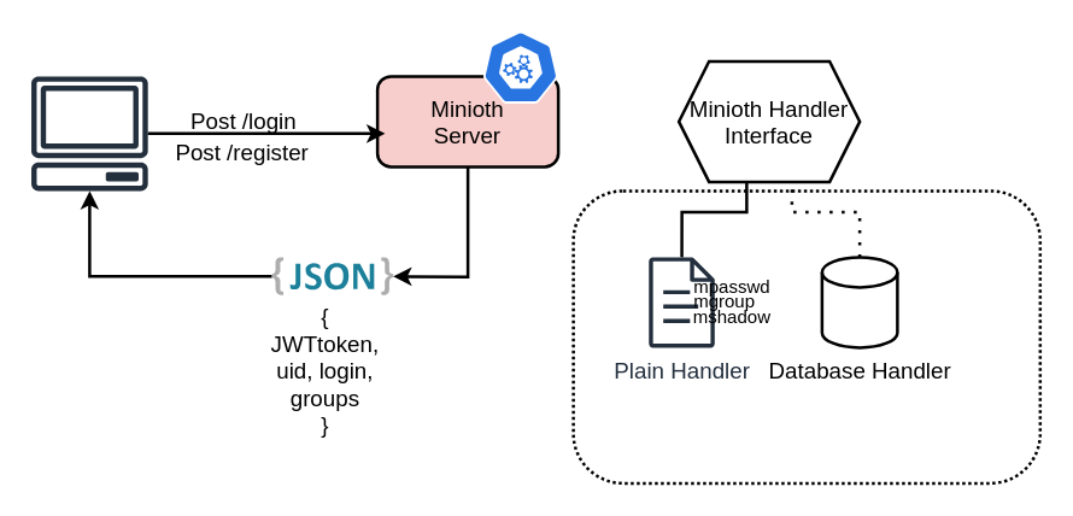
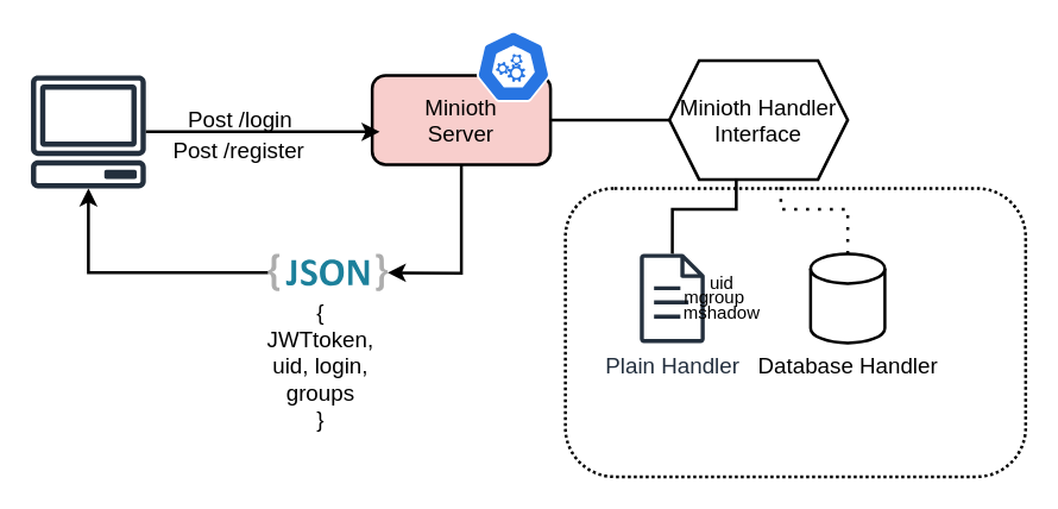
  <mxCell id="0" />
  <mxCell id="1" parent="0" />
  <mxCell id="2" value="" style="rounded=1;arcSize=17;dashed=1;fillColor=none;gradientColor=none;dashPattern=1 1;strokeWidth=2;fontSize=15;" vertex="1" parent="1"><mxGeometry x="380" y="126" width="309.75" height="194" as="geometry" /></mxCell>
  <mxCell id="3" value="" style="sketch=0;outlineConnect=0;fontColor=#232F3E;gradientColor=none;fillColor=#232F3D;strokeColor=none;dashed=0;verticalLabelPosition=bottom;verticalAlign=top;align=center;html=1;fontSize=15;fontStyle=0;aspect=fixed;pointerEvents=1;shape=mxgraph.aws4.client;" vertex="1" parent="1"><mxGeometry x="20" y="50" width="78" height="76" as="geometry" /></mxCell>
  <mxCell id="4" value="Minioth&lt;br&gt;Server" style="rounded=1;whiteSpace=wrap;html=1;fontSize=15;strokeWidth=2;fillColor=#f8cecc;" vertex="1" parent="1"><mxGeometry x="250" y="50" width="120" height="60" as="geometry" /></mxCell>
  <mxCell id="5" value="" style="aspect=fixed;sketch=0;html=1;dashed=0;whitespace=wrap;verticalLabelPosition=bottom;verticalAlign=top;fillColor=#2875E2;strokeColor=#ffffff;points=[[0.005,0.63,0],[0.1,0.2,0],[0.9,0.2,0],[0.5,0,0],[0.995,0.63,0],[0.72,0.99,0],[0.5,1,0],[0.28,0.99,0]];shape=mxgraph.kubernetes.icon2;prIcon=api;fontSize=15;" vertex="1" parent="1"><mxGeometry x="320" y="20" width="50" height="48" as="geometry" /></mxCell>
  <mxCell id="6" style="edgeStyle=orthogonalEdgeStyle;rounded=0;orthogonalLoop=1;jettySize=auto;html=1;fontSize=15;strokeWidth=2;" edge="1" parent="1" source="7" target="3"><mxGeometry relative="1" as="geometry" /></mxCell>
  <mxCell id="7" value="" style="dashed=0;outlineConnect=0;html=1;align=center;labelPosition=center;verticalLabelPosition=bottom;verticalAlign=top;shape=mxgraph.weblogos.json_2;fontSize=15;" vertex="1" parent="1"><mxGeometry x="180" y="170" width="80.4" height="25.2" as="geometry" /></mxCell>
  <mxCell id="8" style="edgeStyle=orthogonalEdgeStyle;rounded=0;orthogonalLoop=1;jettySize=auto;html=1;entryX=0.042;entryY=0.633;entryDx=0;entryDy=0;entryPerimeter=0;fontSize=15;strokeWidth=2;" edge="1" parent="1" source="3" target="4"><mxGeometry relative="1" as="geometry" /></mxCell>
  <mxCell id="9" value="Post /login&lt;div&gt;&lt;br&gt;&lt;/div&gt;" style="edgeLabel;html=1;align=center;verticalAlign=middle;resizable=0;points=[];labelBackgroundColor=none;fontSize=15;" vertex="1" connectable="0" parent="8"><mxGeometry x="-0.195" y="-2" relative="1" as="geometry"><mxPoint y="-2" as="offset" /></mxGeometry></mxCell>
  <mxCell id="10" value="Post /register" style="edgeLabel;html=1;align=center;verticalAlign=middle;resizable=0;points=[];fontSize=15;" vertex="1" connectable="0" parent="8"><mxGeometry x="0.39" y="-2" relative="1" as="geometry"><mxPoint x="-47" y="10" as="offset" /></mxGeometry></mxCell>
  <mxCell id="11" value="" style="endArrow=classic;html=1;rounded=0;exitX=0.5;exitY=1;exitDx=0;exitDy=0;fontSize=15;strokeWidth=2;" edge="1" parent="1" source="4" target="7"><mxGeometry width="50" height="50" relative="1" as="geometry"><mxPoint x="340" y="120" as="sourcePoint" /><mxPoint x="320" y="180" as="targetPoint" /><Array as="points"><mxPoint x="310" y="183" /></Array></mxGeometry></mxCell>
  <mxCell id="12" value="&lt;span style=&quot;text-wrap-mode: wrap;&quot;&gt;{&lt;br&gt;JWTtoken, uid, login, groups&lt;br&gt;}&lt;/span&gt;" style="text;html=1;align=center;verticalAlign=middle;resizable=0;points=[];autosize=1;strokeColor=none;fillColor=none;fontSize=15;" vertex="1" parent="1"><mxGeometry x="90" y="210" width="250" height="70" as="geometry" /></mxCell>
  <mxCell id="13" value="Minioth Handler Interface" style="shape=hexagon;perimeter=hexagonPerimeter2;whiteSpace=wrap;html=1;fixedSize=1;fontSize=15;strokeWidth=2;" vertex="1" parent="1"><mxGeometry x="450" y="40" width="120" height="80" as="geometry" /></mxCell>
+ <mxCell id="14" value="" style="endArrow=none;html=1;rounded=0;exitX=0;exitY=0.5;exitDx=0;exitDy=0;entryX=1;entryY=0.5;entryDx=0;entryDy=0;fontSize=15;strokeWidth=2;" edge="1" parent="1" source="13" target="4"><mxGeometry width="50" height="50" relative="1" as="geometry"><mxPoint x="340" y="120" as="sourcePoint" /><mxPoint x="390" y="70" as="targetPoint" /></mxGeometry></mxCell>
  <mxCell id="15" value="" style="strokeWidth=2;html=1;shape=mxgraph.flowchart.database;whiteSpace=wrap;fontSize=15;" vertex="1" parent="1"><mxGeometry x="545" y="170" width="50" height="60" as="geometry" /></mxCell>
  <mxCell id="16" value="Plain Handler" style="sketch=0;outlineConnect=0;fontColor=#232F3E;gradientColor=none;fillColor=#232F3D;strokeColor=none;dashed=0;verticalLabelPosition=bottom;verticalAlign=top;align=center;html=1;fontSize=15;fontStyle=0;aspect=fixed;pointerEvents=1;shape=mxgraph.aws4.document;" vertex="1" parent="1"><mxGeometry x="430" y="170" width="43.85" height="60" as="geometry" /></mxCell>
  <mxCell id="17" value="" style="shape=image;html=1;verticalAlign=top;verticalLabelPosition=bottom;labelBackgroundColor=#ffffff;imageAspect=0;aspect=fixed;image=https://cdn4.iconfinder.com/data/icons/user-interface-181/32/Gear-128.png;fontSize=15;" vertex="1" parent="1"><mxGeometry x="630" y="135" width="50" height="50" as="geometry" /></mxCell>
  <mxCell id="18" value="" style="endArrow=none;dashed=0;html=1;dashPattern=1 3;strokeWidth=2;rounded=0;exitX=0.375;exitY=1;exitDx=0;exitDy=0;fontSize=15;" edge="1" parent="1" source="13" target="16"><mxGeometry width="50" height="50" relative="1" as="geometry"><mxPoint x="440" y="240" as="sourcePoint" /><mxPoint x="490" y="190" as="targetPoint" /><Array as="points"><mxPoint x="495" y="140" /><mxPoint x="452" y="140" /></Array></mxGeometry></mxCell>
  <mxCell id="19" value="" style="endArrow=none;dashed=1;html=1;dashPattern=1 3;strokeWidth=2;rounded=0;entryX=0.625;entryY=1;entryDx=0;entryDy=0;exitX=0.5;exitY=0;exitDx=0;exitDy=0;exitPerimeter=0;fontSize=15;" edge="1" parent="1" source="15" target="13"><mxGeometry width="50" height="50" relative="1" as="geometry"><mxPoint x="440" y="240" as="sourcePoint" /><mxPoint x="490" y="190" as="targetPoint" /><Array as="points"><mxPoint x="570" y="140" /><mxPoint x="525" y="140" /></Array></mxGeometry></mxCell>
  <mxCell id="20" value="Database Handler" style="text;html=1;align=center;verticalAlign=middle;resizable=0;points=[];autosize=1;strokeColor=none;fillColor=none;fontSize=15;" vertex="1" parent="1"><mxGeometry x="500" y="230" width="140" height="30" as="geometry" /></mxCell>
- <mxCell id="21" value="mpasswd" style="text;html=1;align=center;verticalAlign=middle;resizable=0;points=[];autosize=1;strokeColor=none;fillColor=none;fontSize=12;" vertex="1" parent="1"><mxGeometry x="450" y="175" width="70" height="30" as="geometry" /></mxCell>
+ <mxCell id="21" value="uid" style="text;html=1;align=center;verticalAlign=middle;resizable=0;points=[];autosize=1;strokeColor=none;fillColor=none;fontSize=12;" vertex="1" parent="1"><mxGeometry x="450" y="175" width="70" height="30" as="geometry" /></mxCell>
  <mxCell id="22" value="mgroup" style="text;html=1;align=center;verticalAlign=middle;resizable=0;points=[];autosize=1;strokeColor=none;fillColor=none;fontSize=12;" vertex="1" parent="1"><mxGeometry x="450" y="185" width="60" height="30" as="geometry" /></mxCell>
  <mxCell id="23" value="mshadow" style="text;html=1;align=center;verticalAlign=middle;resizable=0;points=[];autosize=1;strokeColor=none;fillColor=none;fontSize=12;" vertex="1" parent="1"><mxGeometry x="450" y="195.2" width="70" height="30" as="geometry" /></mxCell>
